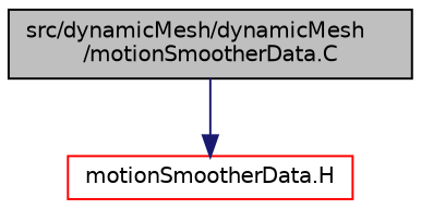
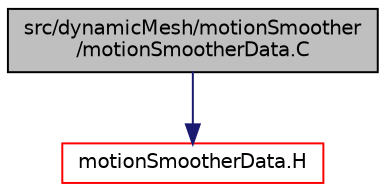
  digraph {
    node [fontname=Helvetica fontsize=10 shape=record]
-   n1 [color=black fillcolor=grey75 fontcolor=black height=0.2 label="src/dynamicMesh/dynamicMesh\l/motionSmootherData.C" style=filled width=0.4]
+   n1 [color=black fillcolor=grey75 fontcolor=black height=0.2 label="src/dynamicMesh/motionSmoother\l/motionSmootherData.C" style=filled width=0.4]
    n2 [color=red height=0.2 label="motionSmootherData.H" width=0.4]
    n1 -> n2 [color=midnightblue fontname=Helvetica fontsize=10 labelfontname=Helvetica labelfontsize=10 style=solid]
  }
